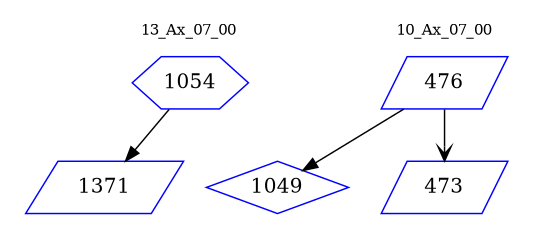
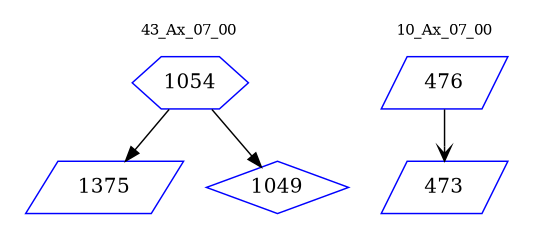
  digraph {
    node [color=blue shape=parallelogram]
    edge [arrowhead=normal color=black]
    n1 [label=1054 shape=hexagon]
    n2 [label=1049 shape=diamond]
-   n3 [label=1371]
+   n3 [label=1375]
    n4 [label=476]
    n5 [label=473]
    subgraph cluster_1 {
      color=white
      fontsize=10
-     label="13_Ax_07_00"
+     label="43_Ax_07_00"
      n1
      n2
      n3
    }
    subgraph cluster_2 {
      color=white
      fontsize=10
      label="10_Ax_07_00"
      n4
      n5
    }
-   n4 -> n2
+   n1 -> n2
    n1 -> n3
    n4 -> n5 [arrowhead=vee]
  }
